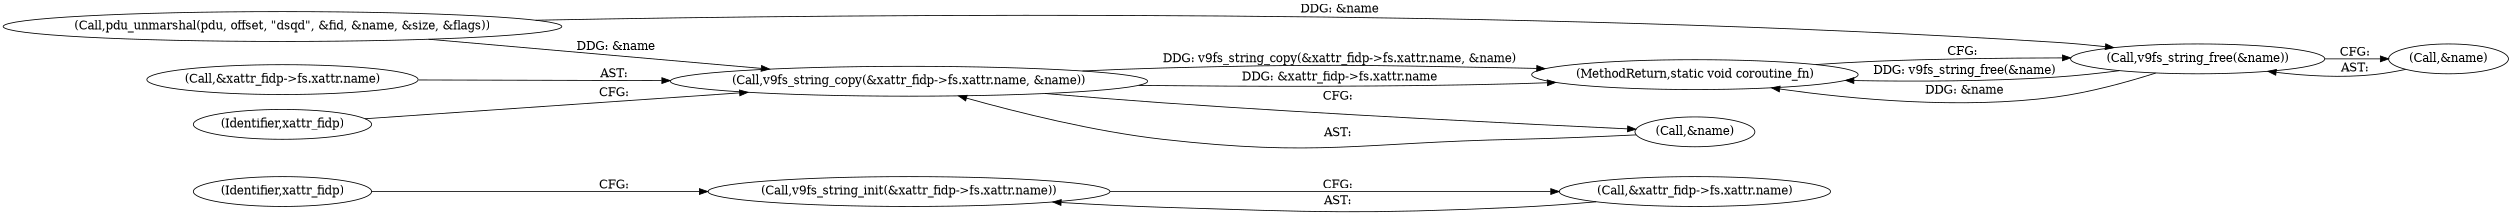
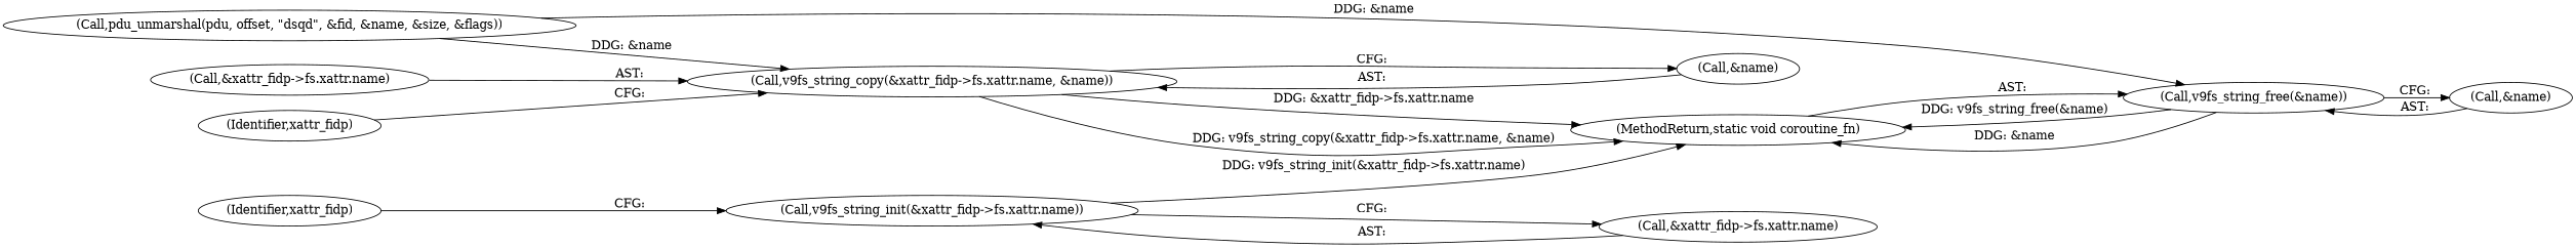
  digraph {
    rankdir=LR
    n1 [label="(Call,v9fs_string_init(&xattr_fidp->fs.xattr.name))"]
    n2 [label="(MethodReturn,static void coroutine_fn)"]
    n3 [label="(Call,&xattr_fidp->fs.xattr.name)"]
    n4 [label="(Call,v9fs_string_copy(&xattr_fidp->fs.xattr.name, &name))"]
    n5 [label="(Call,&name)"]
    n6 [label="(Call,v9fs_string_free(&name))"]
    n7 [label="(Call,&name)"]
    n8 [label="(Call,&xattr_fidp->fs.xattr.name)"]
    n9 [label="(Call,pdu_unmarshal(pdu, offset, \"dsqd\", &fid, &name, &size, &flags))"]
    n10 [label="(Identifier,xattr_fidp)"]
    n11 [label="(Identifier,xattr_fidp)"]
+   n1 -> n2 [label="DDG: v9fs_string_init(&xattr_fidp->fs.xattr.name)"]
    n1 -> n3 [label="CFG: "]
-   n2 -> n6 [label="CFG: "]
+   n2 -> n6 [label="AST: "]
    n3 -> n1 [label="AST: "]
    n4 -> n2 [label="DDG: v9fs_string_copy(&xattr_fidp->fs.xattr.name, &name)"]
    n4 -> n2 [label="DDG: &xattr_fidp->fs.xattr.name"]
    n4 -> n5 [label="CFG: "]
    n5 -> n4 [label="AST: "]
    n6 -> n2 [label="DDG: v9fs_string_free(&name)"]
    n6 -> n2 [label="DDG: &name"]
    n6 -> n7 [label="CFG: "]
    n7 -> n6 [label="AST: "]
    n8 -> n4 [label="AST: "]
    n9 -> n4 [label="DDG: &name"]
    n9 -> n6 [label="DDG: &name"]
    n10 -> n1 [label="CFG: "]
    n11 -> n4 [label="CFG: "]
  }
